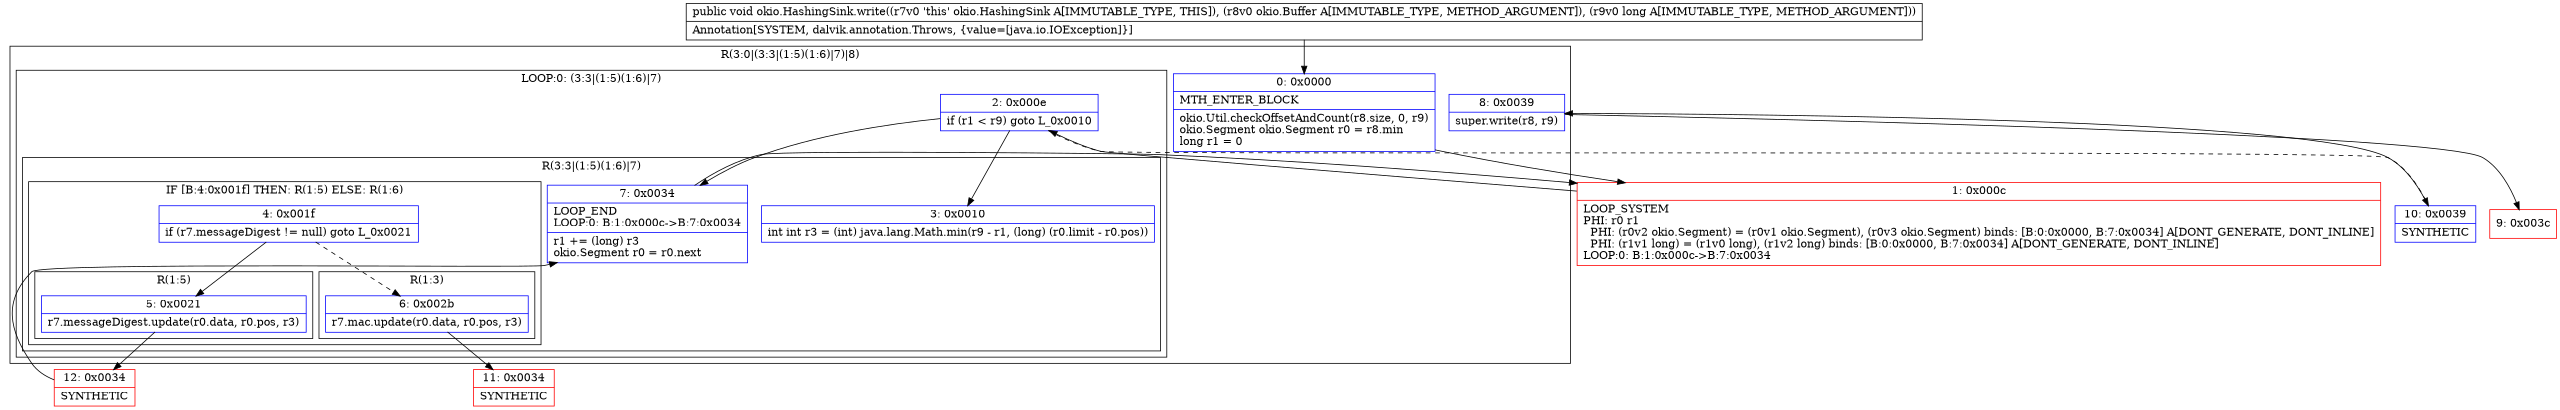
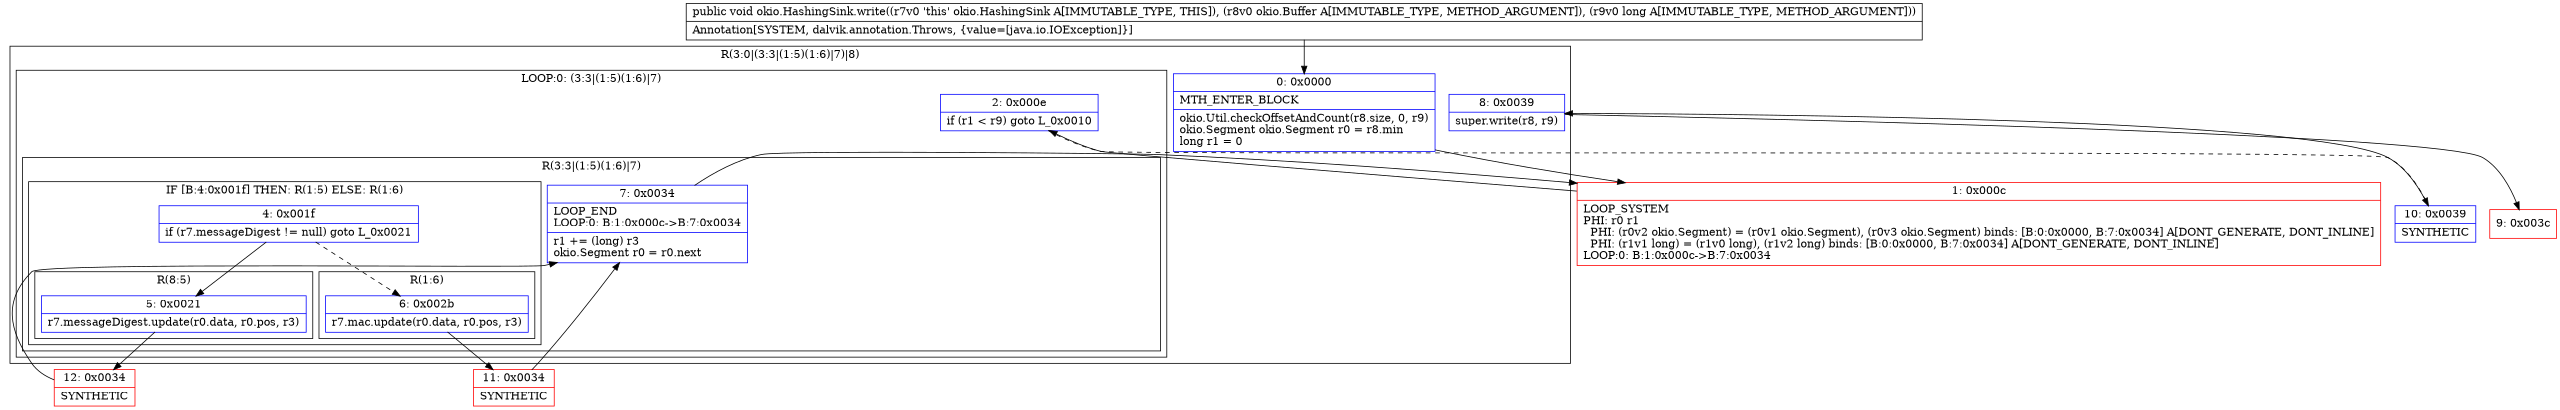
  digraph {
    node [color=blue shape=record]
    n1 [label="{5\:\ 0x0021|r7.messageDigest.update(r0.data, r0.pos, r3)\l}"]
    n2 [label="{6\:\ 0x002b|r7.mac.update(r0.data, r0.pos, r3)\l}"]
    n3 [label="{4\:\ 0x001f|if (r7.messageDigest != null) goto L_0x0021\l}"]
-   n4 [label="{3\:\ 0x0010|int int r3 = (int) java.lang.Math.min(r9 \- r1, (long) (r0.limit \- r0.pos))\l}"]
    n5 [label="{7\:\ 0x0034|LOOP_END\lLOOP:0: B:1:0x000c\-\>B:7:0x0034\l|r1 += (long) r3\lokio.Segment r0 = r0.next\l}"]
    n6 [label="{2\:\ 0x000e|if (r1 \< r9) goto L_0x0010\l}"]
    n7 [label="{0\:\ 0x0000|MTH_ENTER_BLOCK\l|okio.Util.checkOffsetAndCount(r8.size, 0, r9)\lokio.Segment okio.Segment r0 = r8.min\llong r1 = 0\l}"]
    n8 [label="{8\:\ 0x0039|super.write(r8, r9)\l}"]
    n9 [color=red label="{12\:\ 0x0034|SYNTHETIC\l}"]
    n10 [color=red label="{11\:\ 0x0034|SYNTHETIC\l}"]
    n11 [color=red label="{1\:\ 0x000c|LOOP_SYSTEM\lPHI: r0 r1 \l  PHI: (r0v2 okio.Segment) = (r0v1 okio.Segment), (r0v3 okio.Segment) binds: [B:0:0x0000, B:7:0x0034] A[DONT_GENERATE, DONT_INLINE]\l  PHI: (r1v1 long) = (r1v0 long), (r1v2 long) binds: [B:0:0x0000, B:7:0x0034] A[DONT_GENERATE, DONT_INLINE]\lLOOP:0: B:1:0x000c\-\>B:7:0x0034\l}"]
    n12 [label="{10\:\ 0x0039|SYNTHETIC\l}"]
    n13 [color=red label="{9\:\ 0x003c}"]
    n14 [label="{public void okio.HashingSink.write((r7v0 'this' okio.HashingSink A[IMMUTABLE_TYPE, THIS]), (r8v0 okio.Buffer A[IMMUTABLE_TYPE, METHOD_ARGUMENT]), (r9v0 long A[IMMUTABLE_TYPE, METHOD_ARGUMENT]))  | Annotation[SYSTEM, dalvik.annotation.Throws, \{value=[java.io.IOException]\}]\l}" color=""]
    subgraph cluster_1 {
      label="R(3:0|(3:3|(1:5)(1:6)|7)|8)"
      n7
      n8
      subgraph cluster_2 {
        label="LOOP:0: (3:3|(1:5)(1:6)|7)"
        n6
        subgraph cluster_3 {
          label="R(3:3|(1:5)(1:6)|7)"
-         n4
          n5
          subgraph cluster_4 {
            label="IF [B:4:0x001f] THEN: R(1:5) ELSE: R(1:6)"
            n3
            subgraph cluster_5 {
-             label="R(1:5)"
+             label="R(8:5)"
              n1
            }
            subgraph cluster_6 {
-             label="R(1:3)"
+             label="R(1:6)"
              n2
            }
          }
        }
      }
    }
    n1 -> n9
    n2 -> n10
    n3 -> n1
    n3 -> n2 [style=dashed]
    n5 -> n11
-   n6 -> n4
    n6 -> n12 [style=dashed]
    n7 -> n11
    n8 -> n13
    n9 -> n5
-   n6 -> n5
+   n10 -> n5
    n11 -> n6
    n12 -> n8
    n14 -> n7
  }
